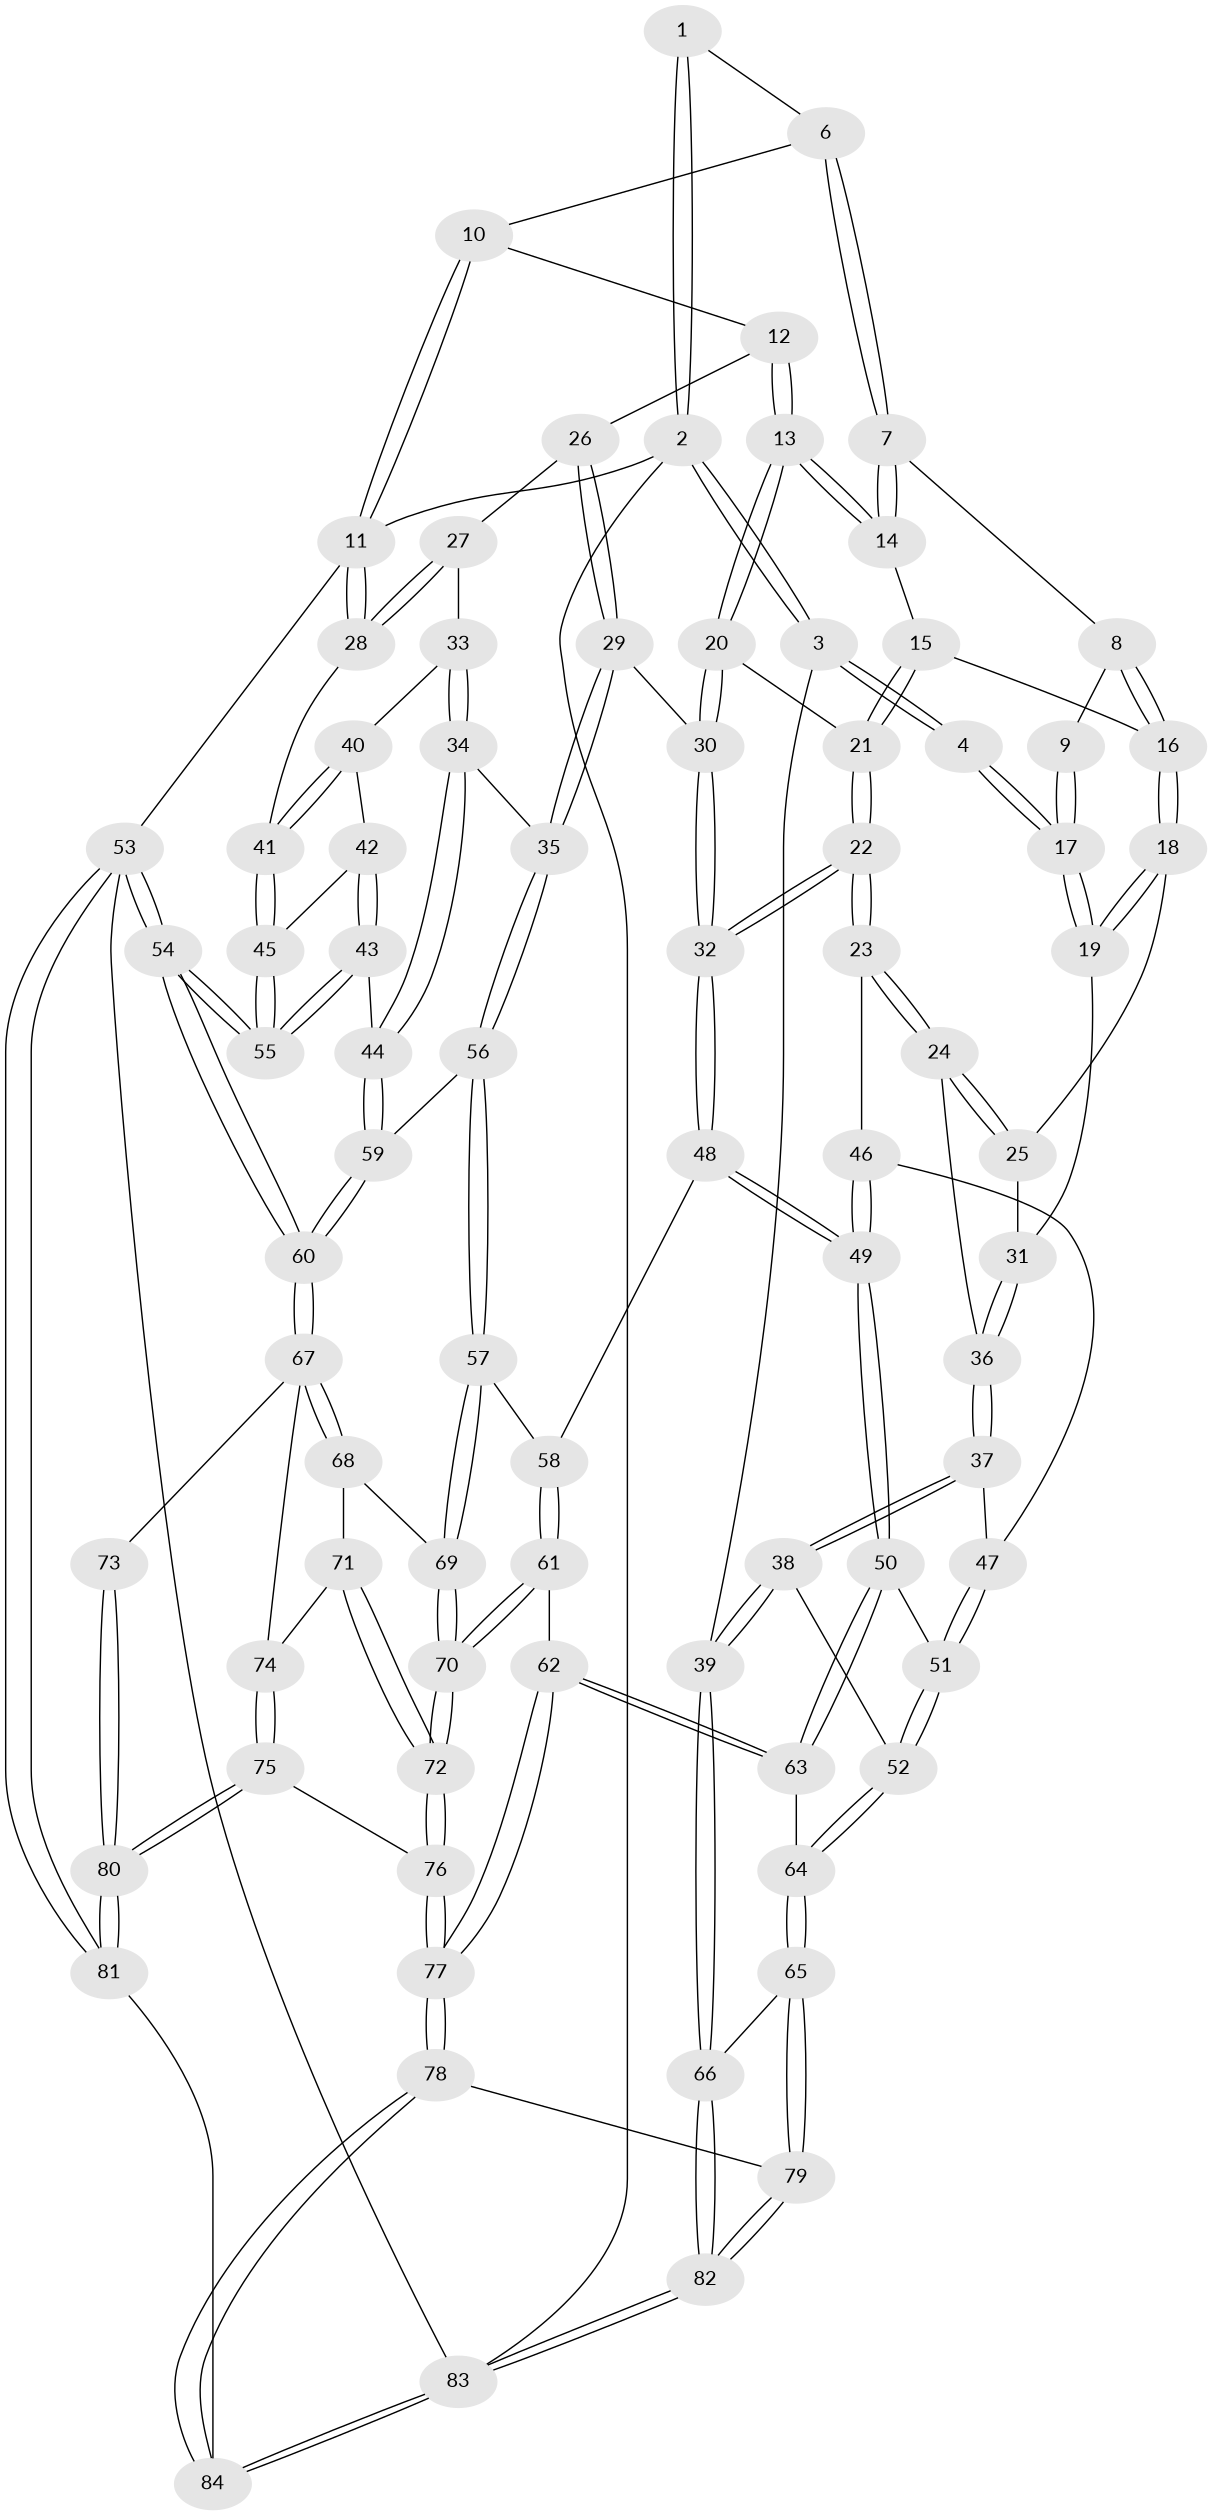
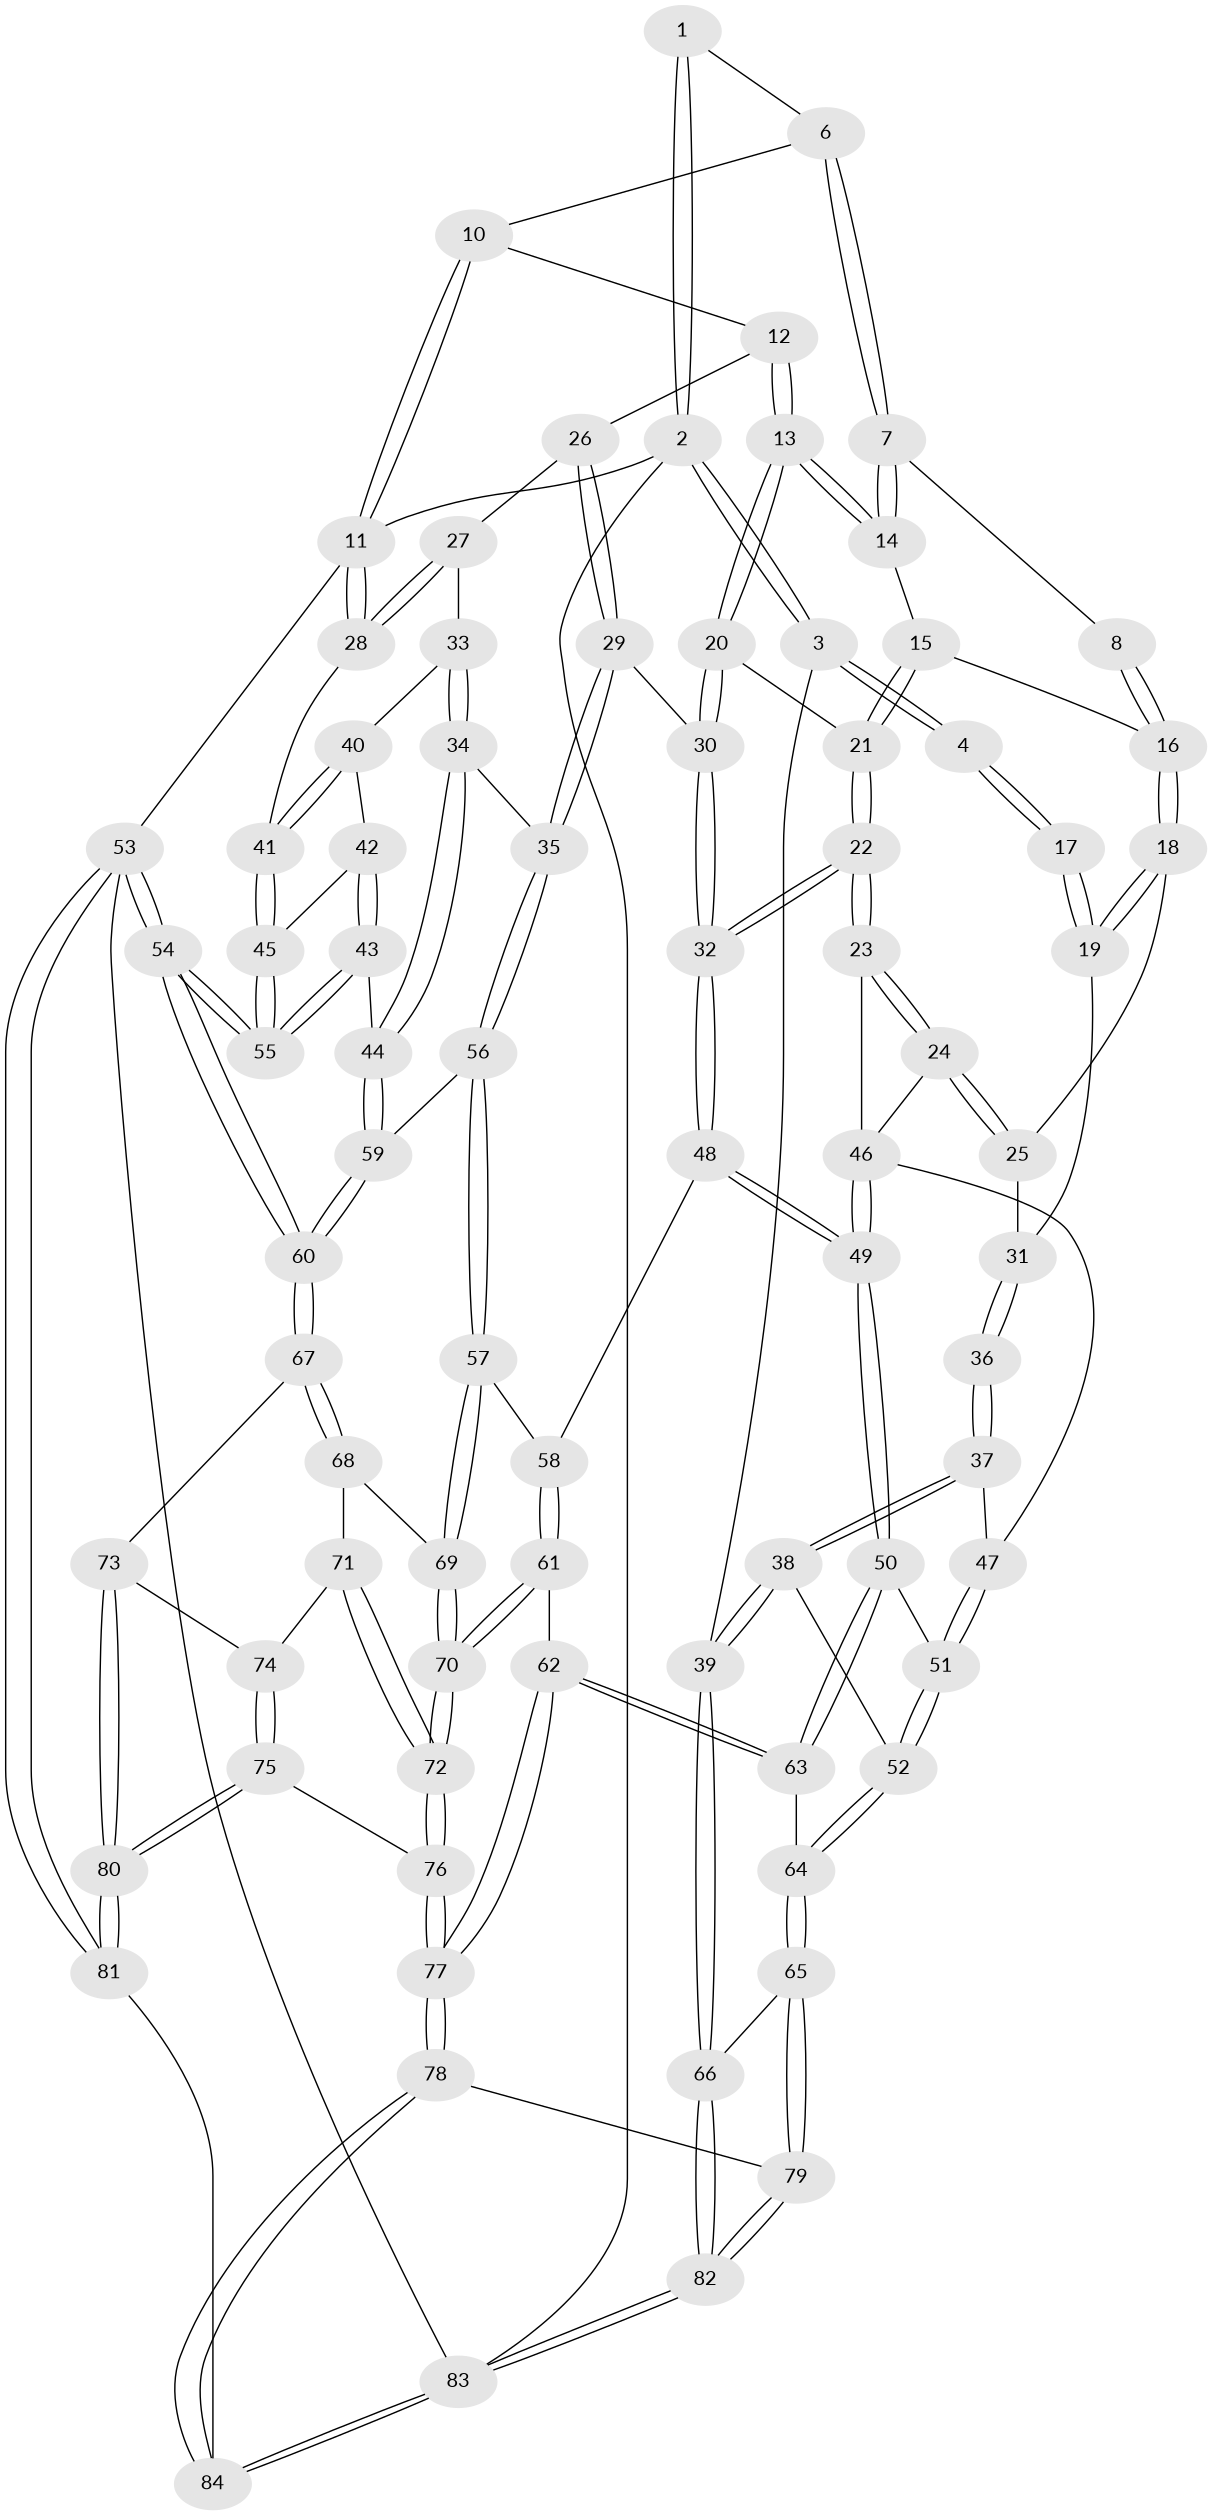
  graph {
    fontname=Lato
    node [color=gray90 fontname=Lato style=filled]
    edge [fontname=Lato]
    1
    2
    6
    3
    11
    83
    7
    10
    4
    39
    28
    53
    84
    17
    66
    19
-   9
    8
    14
    12
    16
    15
    18
    13
    26
    41
    54
    81
    20
    27
    29
    21
    30
    22
    25
    31
    36
    32
    23
    24
    46
    48
    47
    49
    37
    33
    35
    34
    40
    45
    56
    58
    44
    42
    59
    57
    38
    52
    51
    64
    82
    43
    55
    60
    50
    61
    63
    65
    67
    69
    70
    62
    68
    73
    77
    72
    78
    79
    71
    74
    80
    76
    75
    1 -- 2
    1 -- 2
    1 -- 6
    2 -- 3
    2 -- 3
    2 -- 11
    2 -- 83
    6 -- 7
    6 -- 7
    6 -- 10
    3 -- 4
    3 -- 4
    3 -- 39
    11 -- 28
    11 -- 28
    11 -- 53
    83 -- 84
    83 -- 84
    7 -- 8
    7 -- 14
    7 -- 14
    10 -- 11
    10 -- 11
    10 -- 12
    4 -- 17
    4 -- 17
    39 -- 66
    39 -- 66
    28 -- 41
    53 -- 83
    53 -- 54
    53 -- 54
    53 -- 81
    53 -- 81
    17 -- 19
    17 -- 19
    66 -- 82
    66 -- 82
    19 -- 31
-   9 -- 17
-   9 -- 17
-   8 -- 9
    8 -- 16
    8 -- 16
    14 -- 15
    12 -- 13
    12 -- 13
    12 -- 26
    16 -- 18
    16 -- 18
    15 -- 16
    15 -- 21
    15 -- 21
    18 -- 19
    18 -- 19
    18 -- 25
    13 -- 14
    13 -- 14
    13 -- 20
    13 -- 20
    26 -- 27
    26 -- 29
    26 -- 29
    41 -- 45
    41 -- 45
    54 -- 55
    54 -- 55
    54 -- 60
    54 -- 60
    81 -- 84
    20 -- 21
    20 -- 30
    20 -- 30
    27 -- 28
    27 -- 28
    27 -- 33
    29 -- 30
    29 -- 35
    29 -- 35
    21 -- 22
    21 -- 22
    30 -- 32
    30 -- 32
    22 -- 32
    22 -- 32
    22 -- 23
    22 -- 23
    25 -- 31
    31 -- 36
    31 -- 36
    36 -- 37
    36 -- 37
    32 -- 48
    32 -- 48
    23 -- 24
    23 -- 24
    23 -- 46
    24 -- 25
    24 -- 25
-   24 -- 36
+   24 -- 46
    46 -- 47
    46 -- 49
    46 -- 49
    48 -- 49
    48 -- 49
    48 -- 58
    47 -- 51
    47 -- 51
    49 -- 50
    49 -- 50
    37 -- 47
    37 -- 38
    37 -- 38
    33 -- 34
    33 -- 34
    33 -- 40
    35 -- 56
    35 -- 56
    34 -- 35
    34 -- 44
    34 -- 44
    40 -- 41
    40 -- 41
    40 -- 42
    45 -- 55
    45 -- 55
    56 -- 59
    56 -- 57
    56 -- 57
    58 -- 61
    58 -- 61
    44 -- 59
    44 -- 59
    42 -- 45
    42 -- 43
    42 -- 43
    59 -- 60
    59 -- 60
    57 -- 58
    57 -- 69
    57 -- 69
    38 -- 39
    38 -- 39
    38 -- 52
    52 -- 64
    52 -- 64
    51 -- 52
    51 -- 52
    64 -- 65
    64 -- 65
    82 -- 83
    82 -- 83
    43 -- 44
    43 -- 55
    43 -- 55
    60 -- 67
    60 -- 67
    50 -- 51
    50 -- 63
    50 -- 63
    61 -- 70
    61 -- 70
    61 -- 62
    63 -- 64
    65 -- 66
    65 -- 79
    65 -- 79
    67 -- 68
    67 -- 68
    67 -- 73
    69 -- 70
    69 -- 70
    70 -- 72
    70 -- 72
    62 -- 63
    62 -- 63
    62 -- 77
    62 -- 77
    68 -- 69
    68 -- 71
-   67 -- 74
+   73 -- 74
    73 -- 80
    73 -- 80
    77 -- 78
    77 -- 78
    72 -- 76
    72 -- 76
    78 -- 84
    78 -- 84
    78 -- 79
    79 -- 82
    79 -- 82
    71 -- 72
    71 -- 72
    71 -- 74
    74 -- 75
    74 -- 75
    80 -- 81
    80 -- 81
    76 -- 77
    76 -- 77
    75 -- 80
    75 -- 80
    75 -- 76
  }
